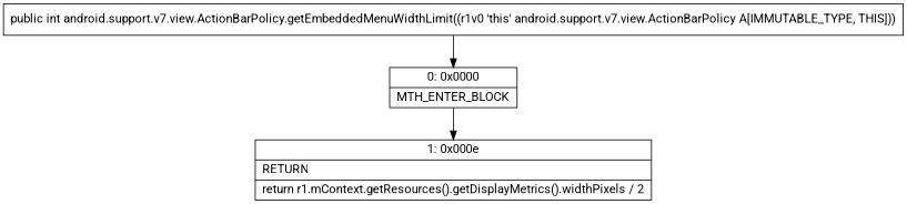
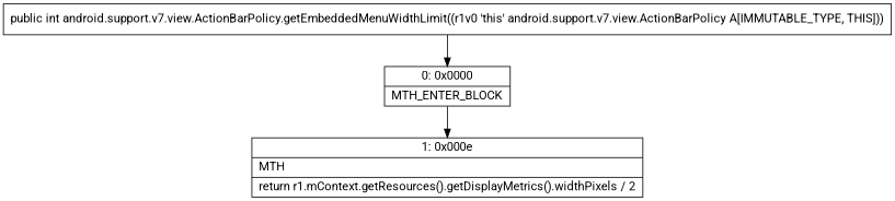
  digraph {
    fontname=Roboto
    node [shape=record fontname=Roboto]
    edge [fontname=Roboto]
    n1 [label="{0\:\ 0x0000|MTH_ENTER_BLOCK\l}"]
-   n2 [label="{1\:\ 0x000e|RETURN\l|return r1.mContext.getResources().getDisplayMetrics().widthPixels \/ 2\l}"]
+   n2 [label="{1\:\ 0x000e|MTH\l|return r1.mContext.getResources().getDisplayMetrics().widthPixels \/ 2\l}"]
    n3 [label="{public int android.support.v7.view.ActionBarPolicy.getEmbeddedMenuWidthLimit((r1v0 'this' android.support.v7.view.ActionBarPolicy A[IMMUTABLE_TYPE, THIS])) }"]
    n1 -> n2
    n3 -> n1
  }
